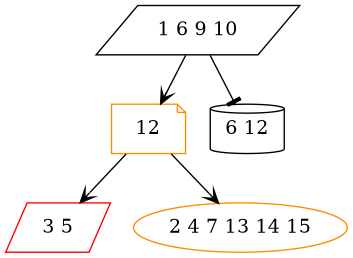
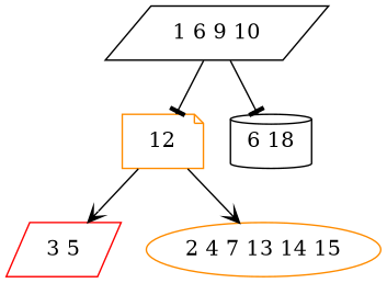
  digraph {
    node [color=black shape=parallelogram]
    edge [arrowhead=tee]
    n1 [label="1 6 9 10"]
    n2 [color=darkorange label=12 shape=note]
-   n3 [label="6 12" shape=cylinder]
+   n3 [label="6 18" shape=cylinder]
    n4 [color=red label="3 5"]
    n5 [color=darkorange label="2 4 7 13 14 15" shape=ellipse]
-   n1 -> n2 [arrowhead=vee]
+   n1 -> n2
    n1 -> n3
    n2 -> n4 [arrowhead=vee]
    n2 -> n5 [arrowhead=vee]
  }
